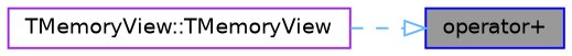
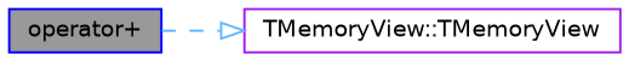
  digraph {
    rankdir=LR
    node [fontname=Helvetica fontsize=10 shape=box style=filled]
    n1 [color=blue fillcolor=grey60 fontcolor=black height=0.2 label="operator+" width=0.4]
    n2 [color=purple fillcolor=white height=0.2 label="TMemoryView::TMemoryView" width=0.4]
-   n2 -> n1 [color=steelblue1 fontname=Helvetica fontsize=10 labelfontname=Helvetica labelfontsize=10 style=dashed arrowhead=onormal]
+   n1 -> n2 [color=steelblue1 fontname=Helvetica fontsize=10 labelfontname=Helvetica labelfontsize=10 style=dashed arrowhead=onormal]
  }
